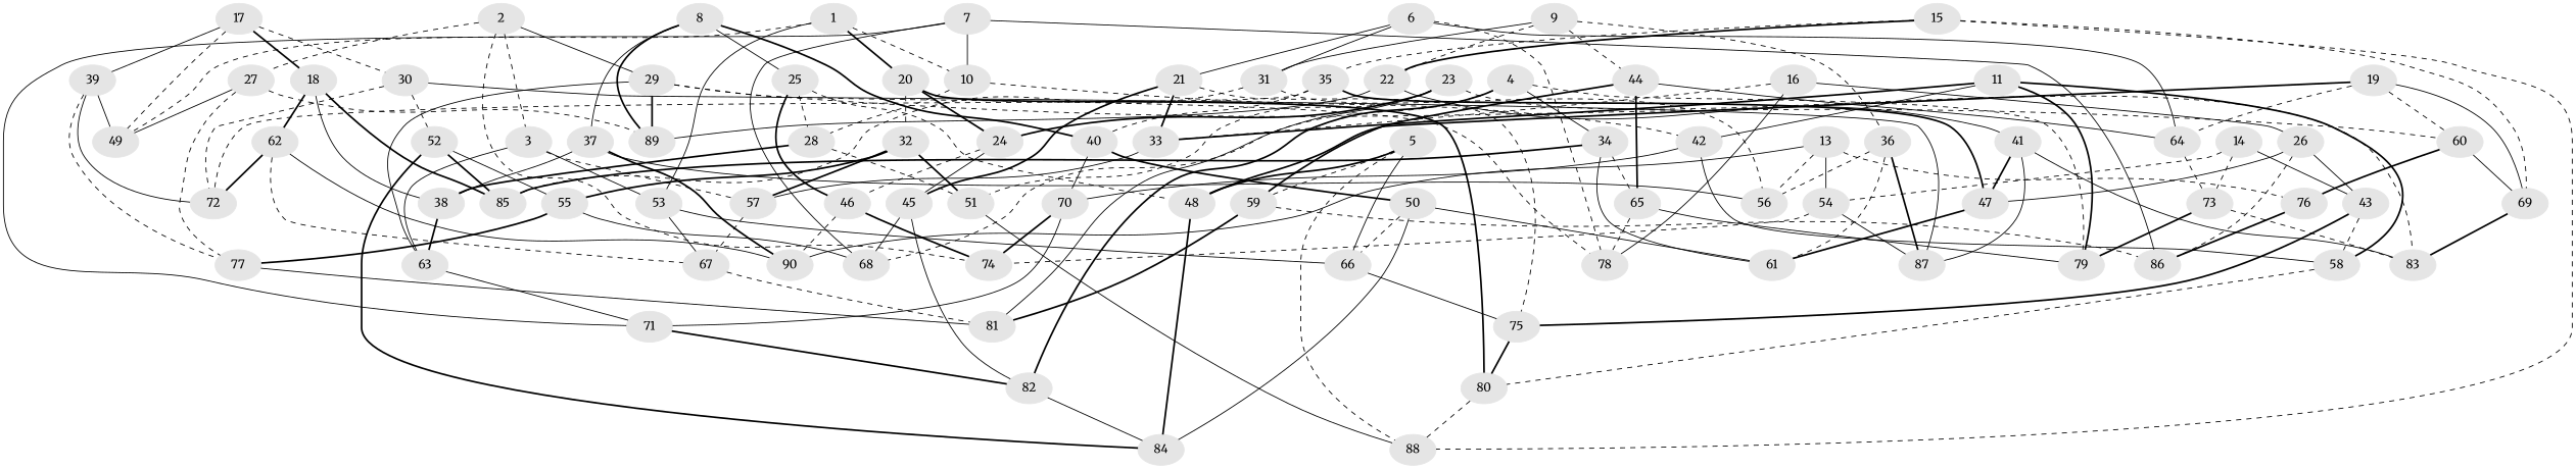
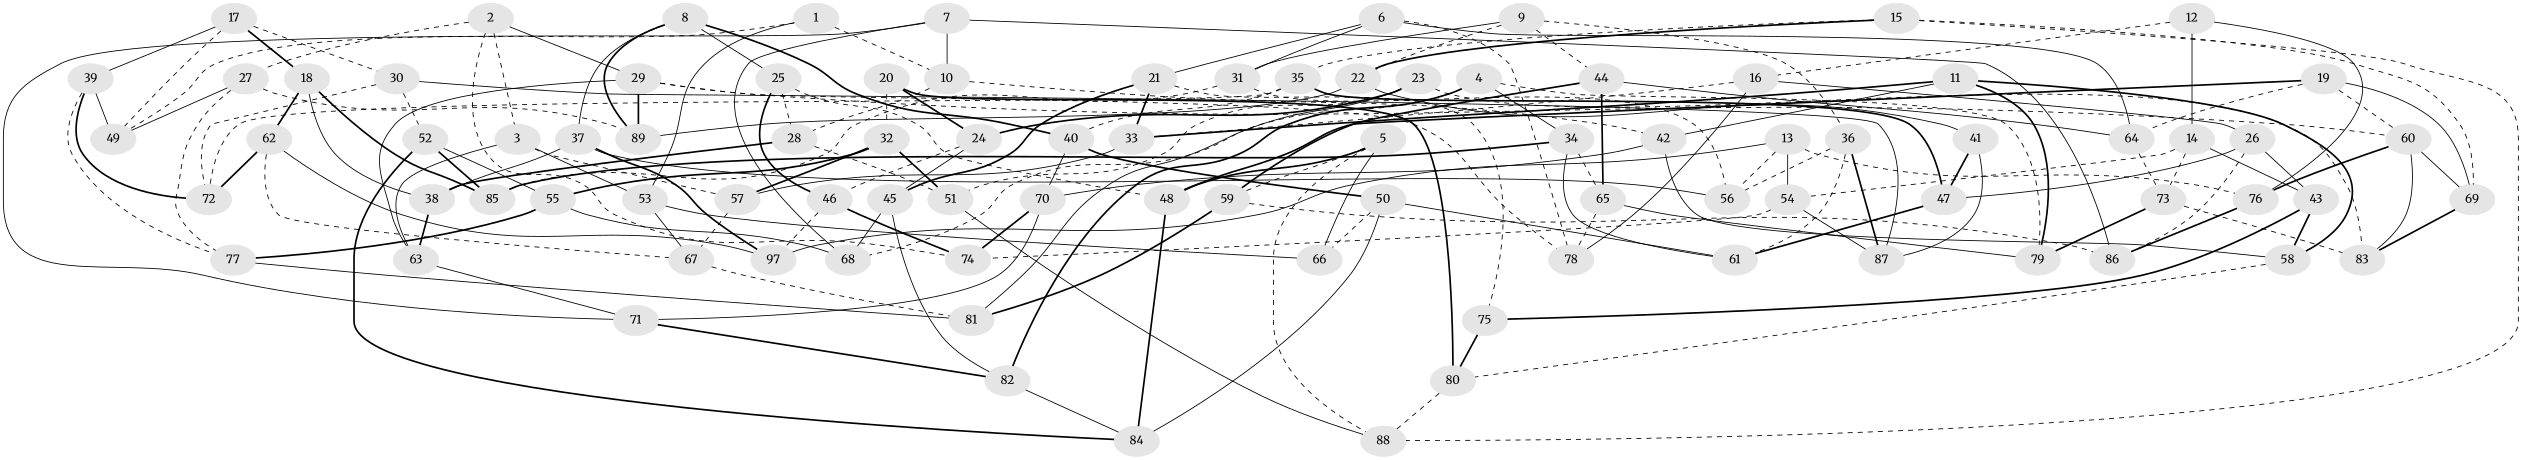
  graph {
    fontname=Merriweather
    node [color=gray90 fontname=Merriweather style=filled]
    edge [fontname=Merriweather style=solid]
    1
    10
    20
    49
    53
    28
    42
    24
    32
    80
    66
    67
    2
    3
    27
    29
    74
    57
    63
    89
    77
    78
    60
    71
    4
    34
    68
    79
    82
    85
    61
    65
    84
    5
    48
    59
    88
    86
    81
    75
    6
    21
    31
    64
    33
    45
    56
    73
    7
    8
    25
    37
    40
    46
-   90
+   90 [label=97]
    38
    50
    70
    9
    22
    36
    44
    41
    87
    51
    58
    11
+   12
    14
    16
    76
    54
    43
    26
    13
    83
    15
    35
    69
    47
    72
    17
    18
    30
    39
    62
    52
    19
    55
    23
    1 -- 10 [style=dashed]
-   1 -- 20 [style=bold]
    1 -- 49 [style=dashed]
    1 -- 53
    10 -- 28 [style=dashed]
    10 -- 42 [style=dashed]
    20 -- 24 [style=bold]
    20 -- 32 [style=dashed]
    20 -- 80 [style=bold]
    53 -- 66
    53 -- 67
    28 -- 38 [style=bold]
    28 -- 51 [style=dashed]
    42 -- 70
    42 -- 58
    24 -- 45
    24 -- 46 [style=dashed]
    32 -- 57 [style=bold]
    32 -- 51 [style=bold]
    32 -- 55 [style=bold]
    80 -- 88 [style=dashed]
-   66 -- 75
    67 -- 81 [style=dashed]
    2 -- 3 [style=dashed]
    2 -- 27 [style=dashed]
    2 -- 29
    2 -- 74 [style=dashed]
    3 -- 53
    3 -- 57 [style=dashed]
    3 -- 63
    27 -- 49
    27 -- 89 [style=dashed]
    27 -- 77 [style=dashed]
    29 -- 63
    29 -- 89 [style=bold]
    29 -- 78 [style=dashed]
    29 -- 60 [style=dashed]
    57 -- 67 [style=dashed]
    63 -- 71
    77 -- 81
    60 -- 76 [style=bold]
    60 -- 69
    71 -- 82 [style=bold]
    4 -- 34
    4 -- 68 [style=dashed]
    4 -- 79 [style=dashed]
    4 -- 82 [style=bold]
    34 -- 85 [style=bold]
    34 -- 61
    34 -- 65 [style=dashed]
    82 -- 84
    65 -- 78 [style=dashed]
    65 -- 79
    5 -- 66
    5 -- 48 [style=bold]
    5 -- 59 [style=dashed]
    5 -- 88 [style=dashed]
    48 -- 84 [style=bold]
    59 -- 86 [style=dashed]
    59 -- 81 [style=bold]
    75 -- 80 [style=bold]
    6 -- 78 [style=dashed]
    6 -- 21
    6 -- 31
    6 -- 64
    21 -- 75 [style=dashed]
    21 -- 33 [style=bold]
    21 -- 45 [style=bold]
    31 -- 85 [style=dashed]
    31 -- 56 [style=dashed]
    64 -- 73 [style=dashed]
    33 -- 57
    45 -- 68
    45 -- 82
    73 -- 79 [style=bold]
    73 -- 83 [style=dashed]
    7 -- 10
    7 -- 71
    7 -- 68
    7 -- 86
    8 -- 89 [style=bold]
    8 -- 25
    8 -- 37
    8 -- 40 [style=bold]
    25 -- 28 [style=dashed]
    25 -- 48 [style=dashed]
    25 -- 46 [style=bold]
    37 -- 56
    37 -- 90 [style=bold]
    37 -- 38
    40 -- 50 [style=bold]
    40 -- 70
    46 -- 74 [style=bold]
    46 -- 90 [style=dashed]
    38 -- 63 [style=bold]
    50 -- 66 [style=dashed]
    50 -- 61
    50 -- 84
    70 -- 74 [style=bold]
    70 -- 71
    9 -- 31
    9 -- 22 [style=dashed]
    9 -- 36 [style=dashed]
    9 -- 44 [style=dashed]
    22 -- 89
    22 -- 41
    36 -- 61 [style=dashed]
    36 -- 56 [style=dashed]
    36 -- 87 [style=bold]
    44 -- 65 [style=bold]
    44 -- 59 [style=bold]
    44 -- 64
    41 -- 87
-   41 -- 83
+   60 -- 83
    41 -- 47 [style=bold]
    51 -- 88
    58 -- 80 [style=dashed]
    11 -- 42
    11 -- 79 [style=bold]
    11 -- 33 [style=bold]
    11 -- 58 [style=bold]
+   12 -- 14
+   12 -- 16 [style=dashed]
+   12 -- 76
    14 -- 73 [style=dashed]
    14 -- 54 [style=dashed]
    14 -- 43
    16 -- 78
    16 -- 33 [style=dashed]
    16 -- 26
    76 -- 86 [style=bold]
    54 -- 74 [style=dashed]
    54 -- 87
    43 -- 75 [style=bold]
-   43 -- 58 [style=dashed]
+   43 -- 58 [style=bold]
    26 -- 86 [style=dashed]
    26 -- 43
    26 -- 47
    13 -- 56 [style=dashed]
    13 -- 90
    13 -- 76 [style=dashed]
    13 -- 54
    15 -- 88 [style=dashed]
    15 -- 22 [style=bold]
    15 -- 35 [style=dashed]
    15 -- 69 [style=dashed]
    35 -- 40 [style=dashed]
    35 -- 47 [style=bold]
    35 -- 72 [style=dashed]
    69 -- 83 [style=bold]
    47 -- 61 [style=bold]
    17 -- 49 [style=dashed]
    17 -- 18 [style=bold]
    17 -- 30 [style=dashed]
    17 -- 39
    18 -- 85 [style=bold]
    18 -- 38
    18 -- 62 [style=bold]
    30 -- 87
    30 -- 72 [style=dashed]
    30 -- 52 [style=dashed]
    39 -- 49
    39 -- 77 [style=dashed]
-   39 -- 72
+   39 -- 72 [style=bold]
    62 -- 67 [style=dashed]
    62 -- 90
    62 -- 72 [style=bold]
    52 -- 85 [style=bold]
    52 -- 84 [style=bold]
    52 -- 55
    19 -- 60 [style=dashed]
    19 -- 48 [style=bold]
    19 -- 64 [style=dashed]
    19 -- 69
    55 -- 77 [style=bold]
    55 -- 68
    23 -- 24 [style=bold]
    23 -- 81
    23 -- 51 [style=dashed]
    23 -- 83 [style=dashed]
  }
